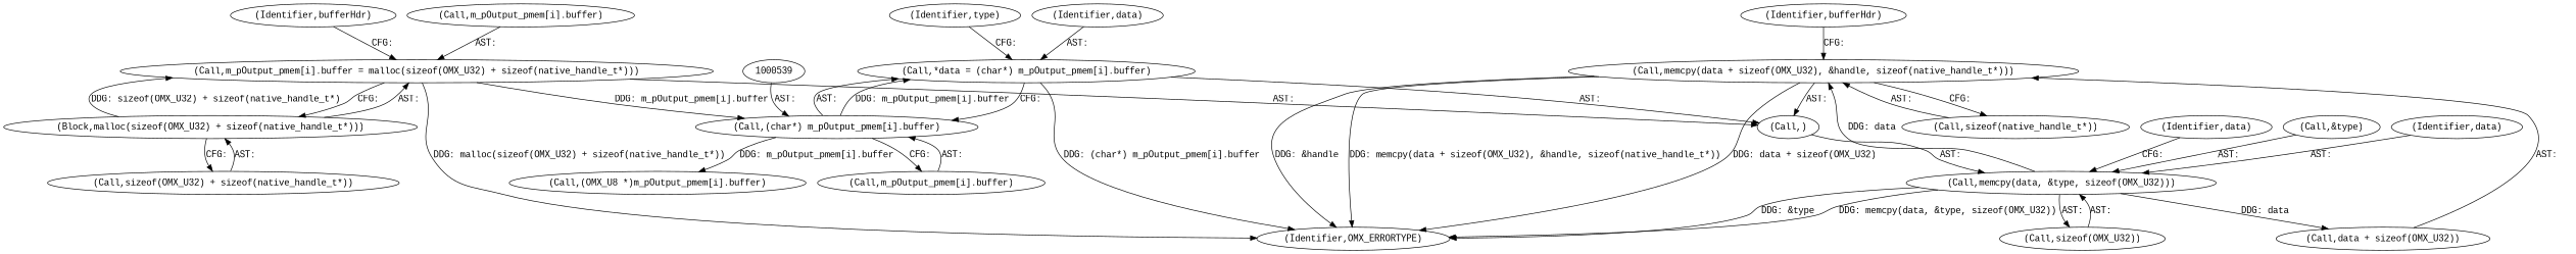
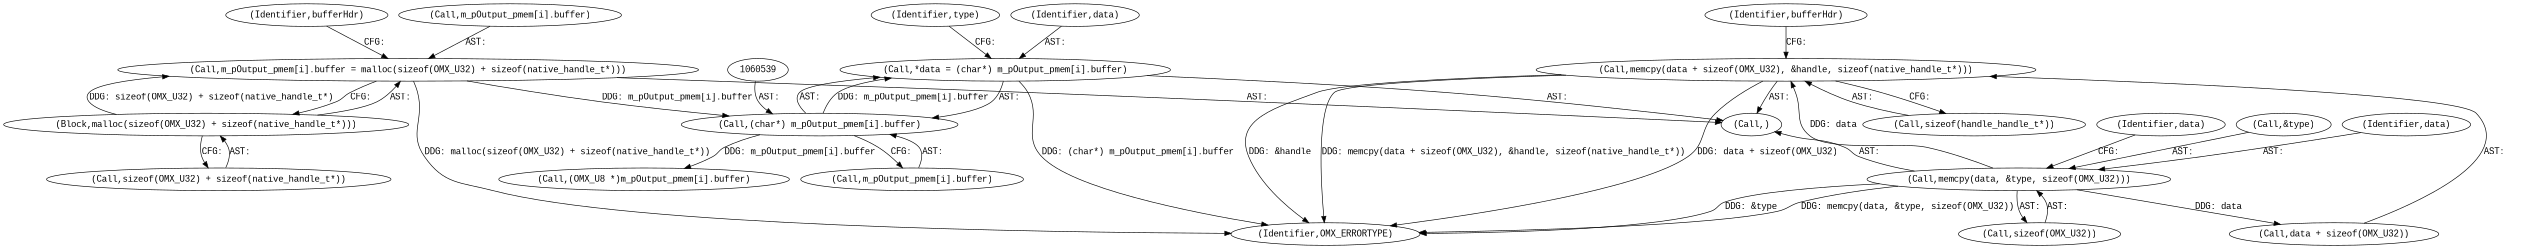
  digraph {
    fontname="Liberation Mono"
    node [fontname="Liberation Mono"]
    edge [fontname="Liberation Mono"]
    n1 [label="(Call,memcpy(data + sizeof(OMX_U32), &handle, sizeof(native_handle_t*)))"]
    n2 [label="(Identifier,OMX_ERRORTYPE)"]
    n3 [label="(Call,)"]
-   n4 [label="(Call,sizeof(native_handle_t*))"]
+   n4 [label="(Call,sizeof(handle_handle_t*))"]
    n5 [label="(Call,memcpy(data, &type, sizeof(OMX_U32)))"]
    n6 [label="(Call,sizeof(OMX_U32))"]
    n7 [label="(Call,data + sizeof(OMX_U32))"]
    n8 [label="(Call,*data = (char*) m_pOutput_pmem[i].buffer)"]
    n9 [label="(Call,(char*) m_pOutput_pmem[i].buffer)"]
    n10 [label="(Call,(OMX_U8 *)m_pOutput_pmem[i].buffer)"]
    n11 [label="(Call,m_pOutput_pmem[i].buffer)"]
    n12 [label="(Call,m_pOutput_pmem[i].buffer = malloc(sizeof(OMX_U32) + sizeof(native_handle_t*)))"]
    n13 [label="(Block,malloc(sizeof(OMX_U32) + sizeof(native_handle_t*)))"]
    n14 [label="(Call,sizeof(OMX_U32) + sizeof(native_handle_t*))"]
    n15 [label="(Identifier,bufferHdr)"]
    n16 [label="(Identifier,data)"]
    n17 [label="(Call,m_pOutput_pmem[i].buffer)"]
    n18 [label="(Identifier,bufferHdr)"]
    n19 [label="(Identifier,data)"]
    n20 [label="(Identifier,type)"]
    n21 [label="(Call,&type)"]
    n22 [label="(Identifier,data)"]
-   1000539
+   1000539 [label=1060539]
    n1 -> n2 [label="DDG: &handle"]
    n1 -> n2 [label="DDG: memcpy(data + sizeof(OMX_U32), &handle, sizeof(native_handle_t*))"]
    n1 -> n2 [label="DDG: data + sizeof(OMX_U32)"]
    n1 -> n3 [label="AST: "]
    n1 -> n4 [label="CFG: "]
    n4 -> n1 [label="AST: "]
    n5 -> n1 [label="DDG: data"]
    n5 -> n2 [label="DDG: &type"]
    n5 -> n2 [label="DDG: memcpy(data, &type, sizeof(OMX_U32))"]
-   n3 -> n5 [label="AST: "]
+   n5 -> n3 [label="AST: "]
    n5 -> n6 [label="AST: "]
    n5 -> n7 [label="DDG: data"]
    n6 -> n5 [label="AST: "]
    n7 -> n1 [label="AST: "]
    n8 -> n2 [label="DDG: (char*) m_pOutput_pmem[i].buffer"]
    n8 -> n3 [label="AST: "]
-   n8 -> n9 [label="CFG: "]
+   n8 -> n9 [label="AST: "]
    n9 -> n8 [label="AST: "]
    n9 -> n8 [label="DDG: m_pOutput_pmem[i].buffer"]
    n9 -> n10 [label="DDG: m_pOutput_pmem[i].buffer"]
    n9 -> n11 [label="CFG: "]
    n11 -> n9 [label="AST: "]
    n12 -> n2 [label="DDG: malloc(sizeof(OMX_U32) + sizeof(native_handle_t*))"]
    n12 -> n3 [label="AST: "]
    n12 -> n9 [label="DDG: m_pOutput_pmem[i].buffer"]
    n12 -> n13 [label="CFG: "]
    n13 -> n12 [label="AST: "]
    n13 -> n12 [label="DDG: sizeof(OMX_U32) + sizeof(native_handle_t*)"]
    n13 -> n14 [label="CFG: "]
    n14 -> n13 [label="AST: "]
    n15 -> n1 [label="CFG: "]
    n16 -> n8 [label="AST: "]
    n17 -> n12 [label="AST: "]
    n18 -> n12 [label="CFG: "]
    n19 -> n5 [label="CFG: "]
    n20 -> n8 [label="CFG: "]
    n21 -> n5 [label="AST: "]
    n22 -> n5 [label="AST: "]
    1000539 -> n9 [label="AST: "]
  }
